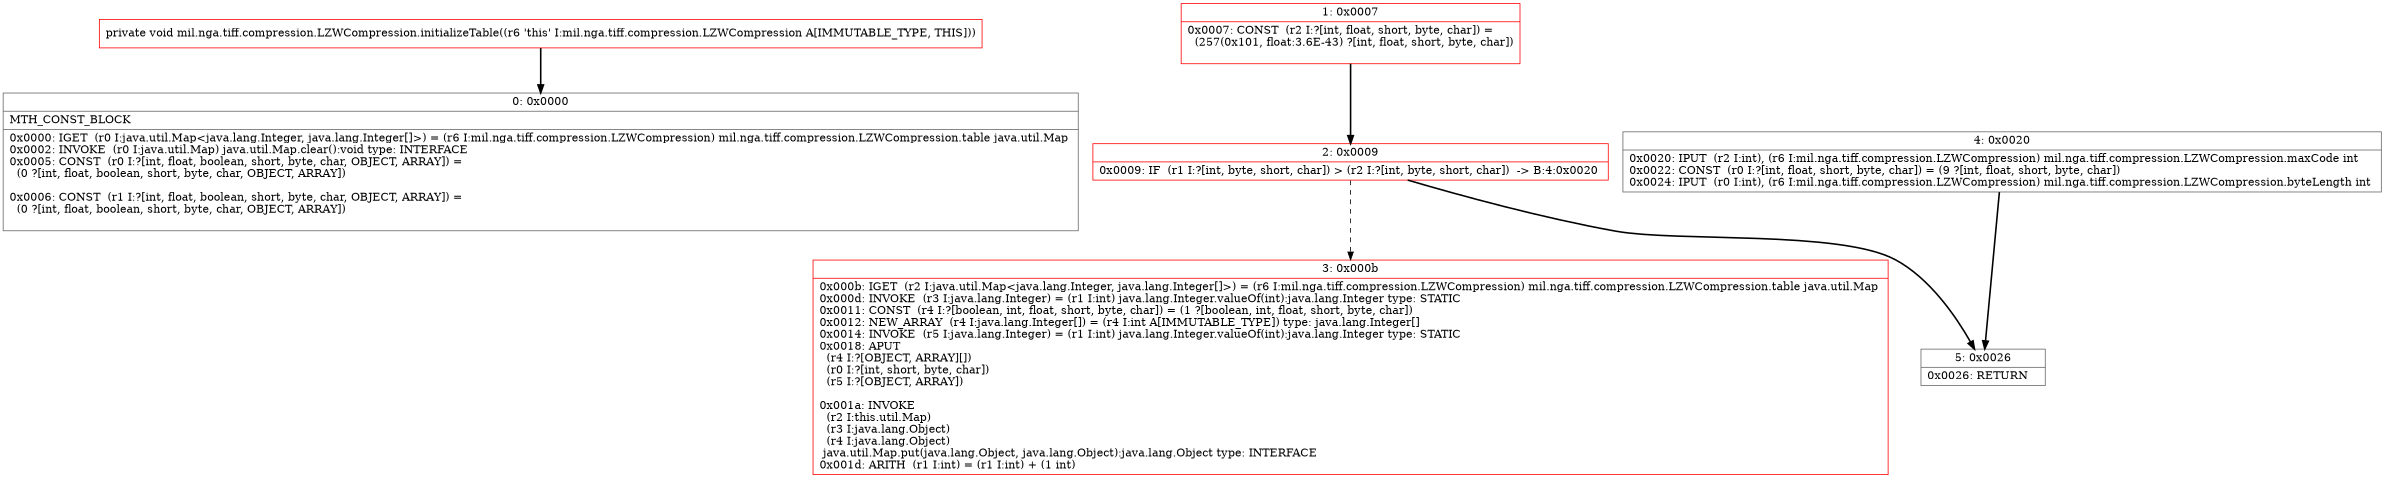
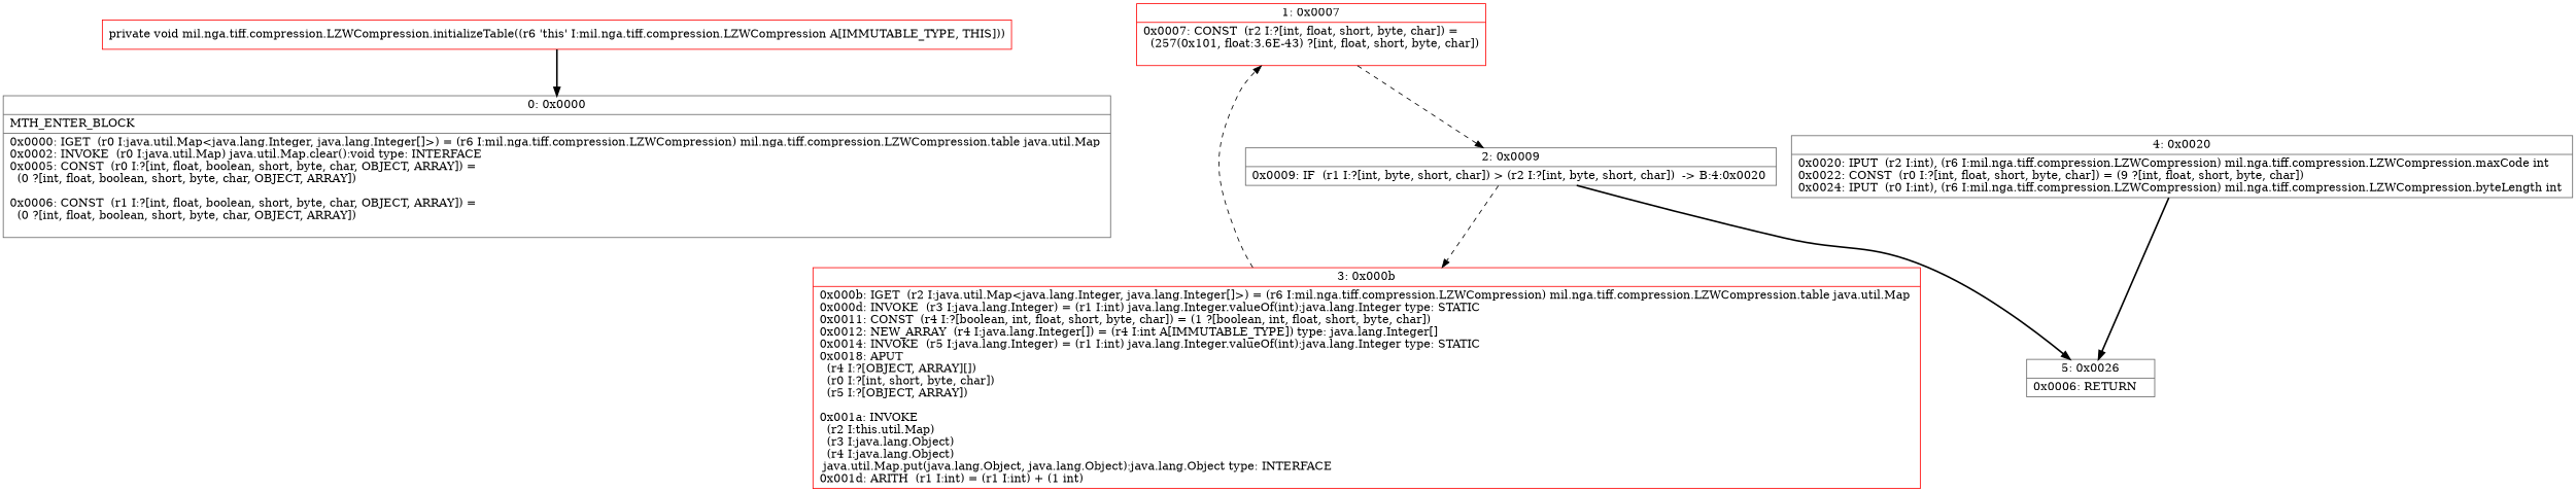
  digraph {
    node [color=red shape=record]
    edge [style=bold]
-   n1 [color=gray40 label="{0\:\ 0x0000|MTH_CONST_BLOCK\l|0x0000: IGET  (r0 I:java.util.Map\<java.lang.Integer, java.lang.Integer[]\>) = (r6 I:mil.nga.tiff.compression.LZWCompression) mil.nga.tiff.compression.LZWCompression.table java.util.Map \l0x0002: INVOKE  (r0 I:java.util.Map) java.util.Map.clear():void type: INTERFACE \l0x0005: CONST  (r0 I:?[int, float, boolean, short, byte, char, OBJECT, ARRAY]) = \l  (0 ?[int, float, boolean, short, byte, char, OBJECT, ARRAY])\l \l0x0006: CONST  (r1 I:?[int, float, boolean, short, byte, char, OBJECT, ARRAY]) = \l  (0 ?[int, float, boolean, short, byte, char, OBJECT, ARRAY])\l \l}"]
+   n1 [color=gray40 label="{0\:\ 0x0000|MTH_ENTER_BLOCK\l|0x0000: IGET  (r0 I:java.util.Map\<java.lang.Integer, java.lang.Integer[]\>) = (r6 I:mil.nga.tiff.compression.LZWCompression) mil.nga.tiff.compression.LZWCompression.table java.util.Map \l0x0002: INVOKE  (r0 I:java.util.Map) java.util.Map.clear():void type: INTERFACE \l0x0005: CONST  (r0 I:?[int, float, boolean, short, byte, char, OBJECT, ARRAY]) = \l  (0 ?[int, float, boolean, short, byte, char, OBJECT, ARRAY])\l \l0x0006: CONST  (r1 I:?[int, float, boolean, short, byte, char, OBJECT, ARRAY]) = \l  (0 ?[int, float, boolean, short, byte, char, OBJECT, ARRAY])\l \l}"]
    n2 [label="{1\:\ 0x0007|0x0007: CONST  (r2 I:?[int, float, short, byte, char]) = \l  (257(0x101, float:3.6E\-43) ?[int, float, short, byte, char])\l \l}"]
-   n3 [label="{2\:\ 0x0009|0x0009: IF  (r1 I:?[int, byte, short, char]) \> (r2 I:?[int, byte, short, char])  \-\> B:4:0x0020 \l}"]
+   n3 [color=gray40 label="{2\:\ 0x0009|0x0009: IF  (r1 I:?[int, byte, short, char]) \> (r2 I:?[int, byte, short, char])  \-\> B:4:0x0020 \l}"]
    n4 [label="{3\:\ 0x000b|0x000b: IGET  (r2 I:java.util.Map\<java.lang.Integer, java.lang.Integer[]\>) = (r6 I:mil.nga.tiff.compression.LZWCompression) mil.nga.tiff.compression.LZWCompression.table java.util.Map \l0x000d: INVOKE  (r3 I:java.lang.Integer) = (r1 I:int) java.lang.Integer.valueOf(int):java.lang.Integer type: STATIC \l0x0011: CONST  (r4 I:?[boolean, int, float, short, byte, char]) = (1 ?[boolean, int, float, short, byte, char]) \l0x0012: NEW_ARRAY  (r4 I:java.lang.Integer[]) = (r4 I:int A[IMMUTABLE_TYPE]) type: java.lang.Integer[] \l0x0014: INVOKE  (r5 I:java.lang.Integer) = (r1 I:int) java.lang.Integer.valueOf(int):java.lang.Integer type: STATIC \l0x0018: APUT  \l  (r4 I:?[OBJECT, ARRAY][])\l  (r0 I:?[int, short, byte, char])\l  (r5 I:?[OBJECT, ARRAY])\l \l0x001a: INVOKE  \l  (r2 I:this.util.Map)\l  (r3 I:java.lang.Object)\l  (r4 I:java.lang.Object)\l java.util.Map.put(java.lang.Object, java.lang.Object):java.lang.Object type: INTERFACE \l0x001d: ARITH  (r1 I:int) = (r1 I:int) + (1 int) \l}"]
-   n5 [color=gray40 label="{5\:\ 0x0026|0x0026: RETURN   \l}"]
+   n5 [color=gray40 label="{5\:\ 0x0026|0x0006: RETURN   \l}"]
    n6 [color=gray40 label="{4\:\ 0x0020|0x0020: IPUT  (r2 I:int), (r6 I:mil.nga.tiff.compression.LZWCompression) mil.nga.tiff.compression.LZWCompression.maxCode int \l0x0022: CONST  (r0 I:?[int, float, short, byte, char]) = (9 ?[int, float, short, byte, char]) \l0x0024: IPUT  (r0 I:int), (r6 I:mil.nga.tiff.compression.LZWCompression) mil.nga.tiff.compression.LZWCompression.byteLength int \l}"]
    n7 [label="{private void mil.nga.tiff.compression.LZWCompression.initializeTable((r6 'this' I:mil.nga.tiff.compression.LZWCompression A[IMMUTABLE_TYPE, THIS])) }"]
-   n2 -> n3
+   n2 -> n3 [style=dashed]
    n3 -> n4 [style=dashed]
    n3 -> n5
+   n4 -> n2 [style=dashed]
    n6 -> n5
    n7 -> n1
  }
